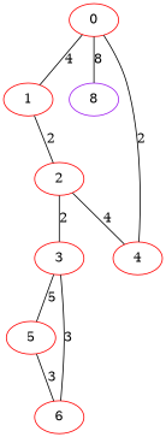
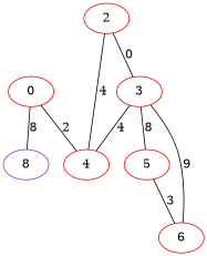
  graph {
    node [color=red weight=1]
    0
-   1
    n3 [color=purple label=8 weight=4]
    4
    2
    3
    5
    6
-   0 -- 1 [label=4]
    0 -- n3 [label=8]
    0 -- 4 [label=2]
-   1 -- 2 [label=2]
    2 -- 4 [label=4]
-   2 -- 3 [label=2]
-   3 -- 5 [label=5]
-   3 -- 6 [label=3]
+   2 -- 3 [label=0]
+   3 -- 4 [label=4]
+   3 -- 5 [label=8]
+   3 -- 6 [label=9]
    5 -- 6 [label=3]
  }
